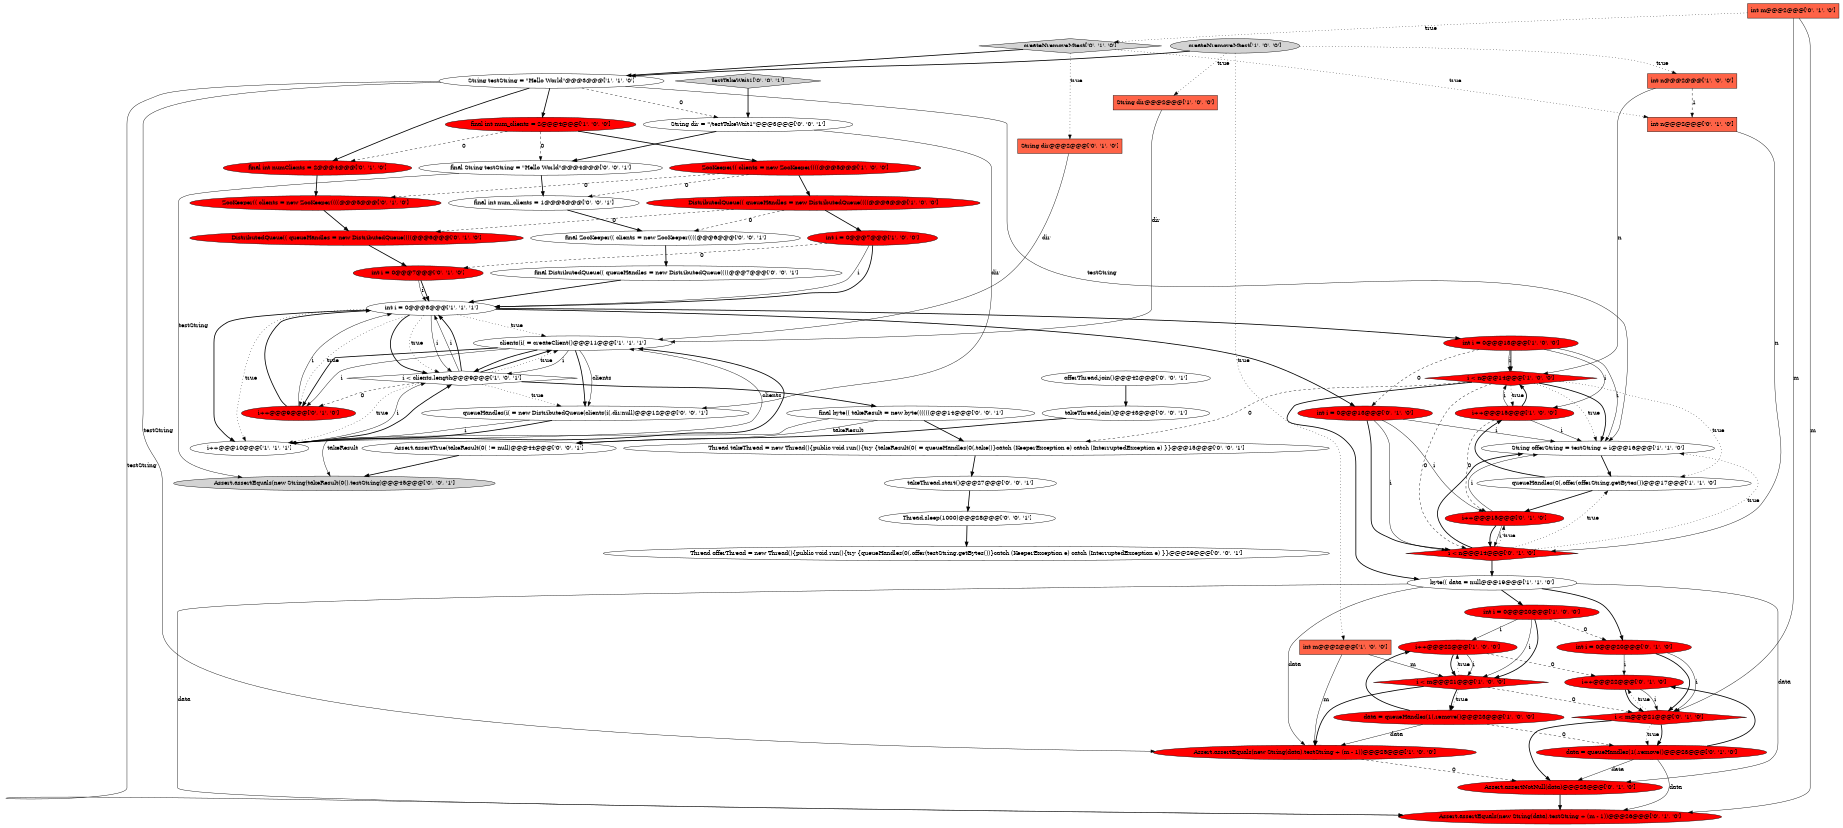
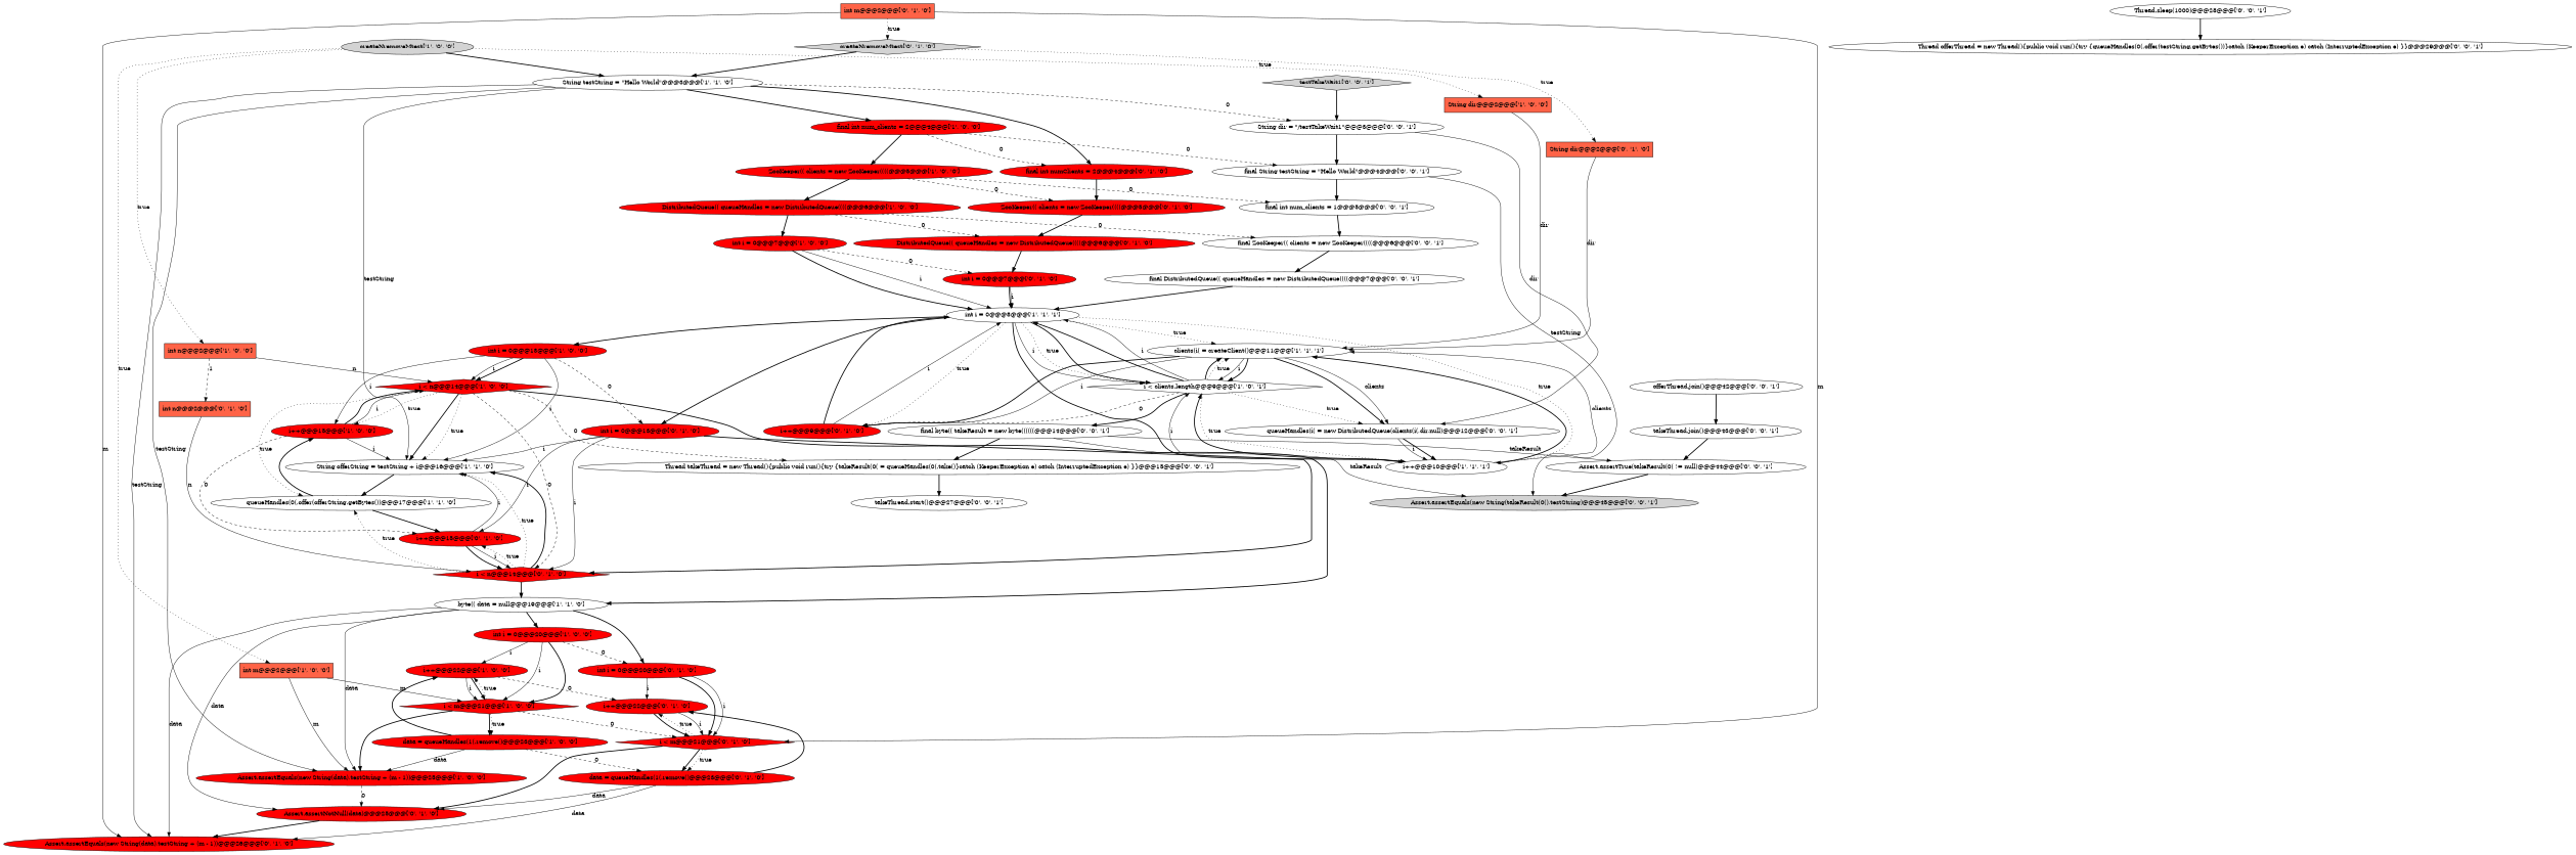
  digraph {
    node [fillcolor=red shape=ellipse style=filled]
    edge [style=bold]
    n1 [fillcolor=white label="Thread takeThread = new Thread(){public void run(){try {takeResult(0( = queueHandles(0(.take()}catch (KeeperException e) catch (InterruptedException e) }}@@@15@@@['0', '0', '1']"]
    n2 [fillcolor=white label="takeThread.start()@@@27@@@['0', '0', '1']"]
    n3 [fillcolor=white label="Thread.sleep(1000)@@@28@@@['0', '0', '1']"]
    n4 [label="i++@@@15@@@['1', '0', '0']"]
    n5 [label="i < n@@@14@@@['1', '0', '0']" shape=diamond]
    n6 [label="i++@@@15@@@['0', '1', '0']"]
    n7 [fillcolor=white label="String offerString = testString + i@@@16@@@['1', '1', '0']"]
    n8 [fillcolor=white label="queueHandles(0(.offer(offerString.getBytes())@@@17@@@['1', '1', '0']"]
    n9 [label="i < n@@@14@@@['0', '1', '0']" shape=diamond]
    n10 [fillcolor=white label="byte(( data = null@@@19@@@['1', '1', '0']"]
    n11 [fillcolor=tomato label="int m@@@2@@@['0', '1', '0']" shape=box]
    n12 [label="Assert.assertEquals(new String(data),testString + (m - 1))@@@26@@@['0', '1', '0']"]
    n13 [label="i < m@@@21@@@['0', '1', '0']" shape=diamond]
    n14 [fillcolor=lightgray label="createNremoveMtest['0', '1', '0']" shape=diamond]
    n15 [label="data = queueHandles(1(.remove()@@@23@@@['0', '1', '0']"]
    n16 [label="Assert.assertNotNull(data)@@@25@@@['0', '1', '0']"]
    n17 [label="i++@@@22@@@['0', '1', '0']"]
    n18 [fillcolor=tomato label="int n@@@2@@@['1', '0', '0']" shape=box]
    n19 [fillcolor=tomato label="int n@@@2@@@['0', '1', '0']" shape=box]
    n20 [label="final int numClients = 2@@@4@@@['0', '1', '0']"]
    n21 [label="ZooKeeper(( clients = new ZooKeeper((((@@@5@@@['0', '1', '0']"]
    n22 [label="DistributedQueue(( queueHandles = new DistributedQueue((((@@@6@@@['0', '1', '0']"]
    n23 [label="data = queueHandles(1(.remove()@@@23@@@['1', '0', '0']"]
    n24 [label="i++@@@22@@@['1', '0', '0']"]
    n25 [label="Assert.assertEquals(new String(data),testString + (m - 1))@@@25@@@['1', '0', '0']"]
    n26 [label="i < m@@@21@@@['1', '0', '0']" shape=diamond]
    n27 [label="int i = 0@@@7@@@['0', '1', '0']"]
    n28 [fillcolor=white label="int i = 0@@@8@@@['1', '1', '1']"]
    n29 [fillcolor=white label="clients(i( = createClient()@@@11@@@['1', '1', '1']"]
    n30 [fillcolor=white label="i < clients.length@@@9@@@['1', '0', '1']" shape=diamond]
    n31 [label="i++@@@9@@@['0', '1', '0']"]
    n32 [fillcolor=white label="i++@@@10@@@['1', '1', '1']"]
    n33 [label="int i = 0@@@13@@@['0', '1', '0']"]
    n34 [label="int i = 0@@@13@@@['1', '0', '0']"]
    n35 [label="int i = 0@@@7@@@['1', '0', '0']"]
    n36 [fillcolor=white label="Thread offerThread = new Thread(){public void run(){try {queueHandles(0(.offer(testString.getBytes())}catch (KeeperException e) catch (InterruptedException e) }}@@@29@@@['0', '0', '1']"]
    n37 [fillcolor=lightgray label="Assert.assertEquals(new String(takeResult(0(),testString)@@@45@@@['0', '0', '1']"]
    n38 [label="final int num_clients = 2@@@4@@@['1', '0', '0']"]
    n39 [fillcolor=white label="final String testString = \"Hello World\"@@@4@@@['0', '0', '1']"]
    n40 [label="ZooKeeper(( clients = new ZooKeeper((((@@@5@@@['1', '0', '0']"]
    n41 [fillcolor=white label="final int num_clients = 1@@@5@@@['0', '0', '1']"]
    n42 [label="DistributedQueue(( queueHandles = new DistributedQueue((((@@@6@@@['1', '0', '0']"]
    n43 [fillcolor=white label="offerThread.join()@@@42@@@['0', '0', '1']"]
    n44 [fillcolor=white label="takeThread.join()@@@43@@@['0', '0', '1']"]
    n45 [fillcolor=tomato label="int m@@@2@@@['1', '0', '0']" shape=box]
    n46 [fillcolor=white label="Assert.assertTrue(takeResult(0( != null)@@@44@@@['0', '0', '1']"]
    n47 [fillcolor=white label="queueHandles(i( = new DistributedQueue(clients(i(,dir,null)@@@12@@@['0', '0', '1']"]
    n48 [fillcolor=white label="final byte(( takeResult = new byte((((((@@@14@@@['0', '0', '1']"]
    n49 [fillcolor=white label="final ZooKeeper(( clients = new ZooKeeper((((@@@6@@@['0', '0', '1']"]
    n50 [fillcolor=white label="final DistributedQueue(( queueHandles = new DistributedQueue((((@@@7@@@['0', '0', '1']"]
    n51 [label="int i = 0@@@20@@@['1', '0', '0']"]
    n52 [label="int i = 0@@@20@@@['0', '1', '0']"]
    n53 [fillcolor=lightgray label="testTakeWait1['0', '0', '1']" shape=diamond]
    n54 [fillcolor=white label="String dir = \"/testTakeWait1\"@@@3@@@['0', '0', '1']"]
    n55 [fillcolor=lightgray label="createNremoveMtest['1', '0', '0']"]
    n56 [fillcolor=tomato label="String dir@@@2@@@['1', '0', '0']" shape=box]
    n57 [fillcolor=white label="String testString = \"Hello World\"@@@3@@@['1', '1', '0']"]
    n58 [fillcolor=tomato label="String dir@@@2@@@['0', '1', '0']" shape=box]
    n1 -> n2
-   n2 -> n3
    n3 -> n36
    n4 -> n5
    n4 -> n5 [label=i style=solid]
    n4 -> n6 [label=0 style=dashed]
    n4 -> n7 [label=i style=solid]
    n5 -> n1 [label=0 style=dashed]
    n5 -> n4 [label=true style=dotted]
    n5 -> n7 [label=true style=dotted]
    n5 -> n7
    n5 -> n8 [label=true style=dotted]
    n5 -> n9 [label=0 style=dashed]
    n5 -> n10
    n6 -> n7 [label=i style=solid]
    n6 -> n9
    n6 -> n9 [label=i style=solid]
    n7 -> n8
    n8 -> n4
    n8 -> n6
    n9 -> n6 [label=true style=dotted]
    n9 -> n7
    n9 -> n7 [label=true style=dotted]
    n9 -> n8 [label=true style=dotted]
    n9 -> n10
    n10 -> n12 [label=data style=solid]
    n10 -> n16 [label=data style=solid]
    n10 -> n25 [label=data style=solid]
    n10 -> n51
    n10 -> n52
    n11 -> n12 [label=m style=solid]
    n11 -> n13 [label=m style=solid]
    n11 -> n14 [label=true style=dotted]
    n13 -> n15
    n13 -> n15 [label=true style=dotted]
    n13 -> n16
    n13 -> n17 [label=true style=dotted]
-   n14 -> n19 [label=true style=dotted]
    n14 -> n57
    n14 -> n58 [label=true style=dotted]
    n15 -> n12 [label=data style=solid]
    n15 -> n16 [label=data style=solid]
    n15 -> n17
    n16 -> n12
    n17 -> n13 [label=i style=solid]
    n17 -> n13
    n18 -> n5 [label=n style=solid]
    n18 -> n19 [label=1 style=dashed]
    n19 -> n9 [label=n style=solid]
    n20 -> n21
    n21 -> n22
    n22 -> n27
    n23 -> n15 [label=0 style=dashed]
    n23 -> n24
    n23 -> n25 [label=data style=solid]
    n24 -> n17 [label=0 style=dashed]
    n24 -> n26 [label=i style=solid]
    n24 -> n26
    n25 -> n16 [label=0 style=dashed]
    n26 -> n13 [label=0 style=dashed]
    n26 -> n23
    n26 -> n23 [label=true style=dotted]
    n26 -> n24 [label=true style=dotted]
    n26 -> n25
    n27 -> n28
    n27 -> n28 [label=i style=solid]
    n28 -> n29 [label=true style=dotted]
    n28 -> n30
    n28 -> n30 [label=true style=dotted]
    n28 -> n30 [label=i style=solid]
    n28 -> n31 [label=true style=dotted]
    n28 -> n32
    n28 -> n32 [label=true style=dotted]
    n28 -> n33
    n28 -> n34
    n29 -> n30 [label=i style=solid]
    n29 -> n30
    n29 -> n31
    n29 -> n31 [label=i style=solid]
    n29 -> n47
    n29 -> n47 [label=clients style=solid]
    n30 -> n28 [label=i style=solid]
    n30 -> n28
    n30 -> n29
    n30 -> n29 [label=true style=dotted]
    n30 -> n31 [label=0 style=dashed]
    n30 -> n32 [label=true style=dotted]
    n30 -> n47 [label=true style=dotted]
    n30 -> n48
    n31 -> n28
    n31 -> n28 [label=i style=solid]
    n32 -> n29 [label=clients style=solid]
    n32 -> n29
    n32 -> n30 [label=i style=solid]
    n32 -> n30
    n33 -> n6 [label=i style=solid]
    n33 -> n7 [label=i style=solid]
    n33 -> n9 [label=i style=solid]
    n33 -> n9
    n34 -> n4 [label=i style=solid]
    n34 -> n5
    n34 -> n5 [label=i style=solid]
    n34 -> n7 [label=i style=solid]
    n34 -> n33 [label=0 style=dashed]
    n35 -> n27 [label=0 style=dashed]
    n35 -> n28 [label=i style=solid]
    n35 -> n28
    n38 -> n20 [label=0 style=dashed]
    n38 -> n39 [label=0 style=dashed]
    n38 -> n40
    n39 -> n37 [label=testString style=solid]
    n39 -> n41
    n40 -> n21 [label=0 style=dashed]
    n40 -> n41 [label=0 style=dashed]
    n40 -> n42
    n41 -> n49
    n42 -> n22 [label=0 style=dashed]
    n42 -> n35
    n42 -> n49 [label=0 style=dashed]
    n43 -> n44
    n44 -> n46
    n45 -> n25 [label=m style=solid]
    n45 -> n26 [label=m style=solid]
    n46 -> n37
    n47 -> n32
    n47 -> n32 [label=i style=solid]
    n48 -> n1
    n48 -> n37 [label=takeResult style=solid]
    n48 -> n46 [label=takeResult style=solid]
    n49 -> n50
    n50 -> n28
    n51 -> n24 [label=i style=solid]
    n51 -> n26 [label=i style=solid]
    n51 -> n26
    n51 -> n52 [label=0 style=dashed]
    n52 -> n13
    n52 -> n13 [label=i style=solid]
    n52 -> n17 [label=i style=solid]
    n53 -> n54
    n54 -> n39
    n54 -> n47 [label=dir style=solid]
    n55 -> n18 [label=true style=dotted]
    n55 -> n45 [label=true style=dotted]
    n55 -> n56 [label=true style=dotted]
    n55 -> n57
    n56 -> n29 [label=dir style=solid]
    n57 -> n7 [label=testString style=solid]
    n57 -> n12 [label=testString style=solid]
    n57 -> n20
    n57 -> n25 [label=testString style=solid]
    n57 -> n38
    n57 -> n54 [label=0 style=dashed]
    n58 -> n29 [label=dir style=solid]
  }
